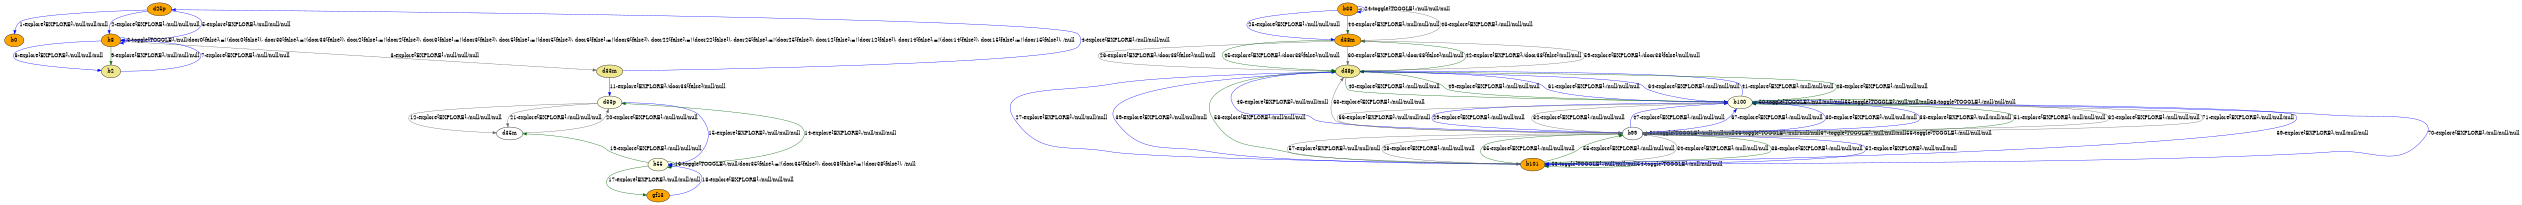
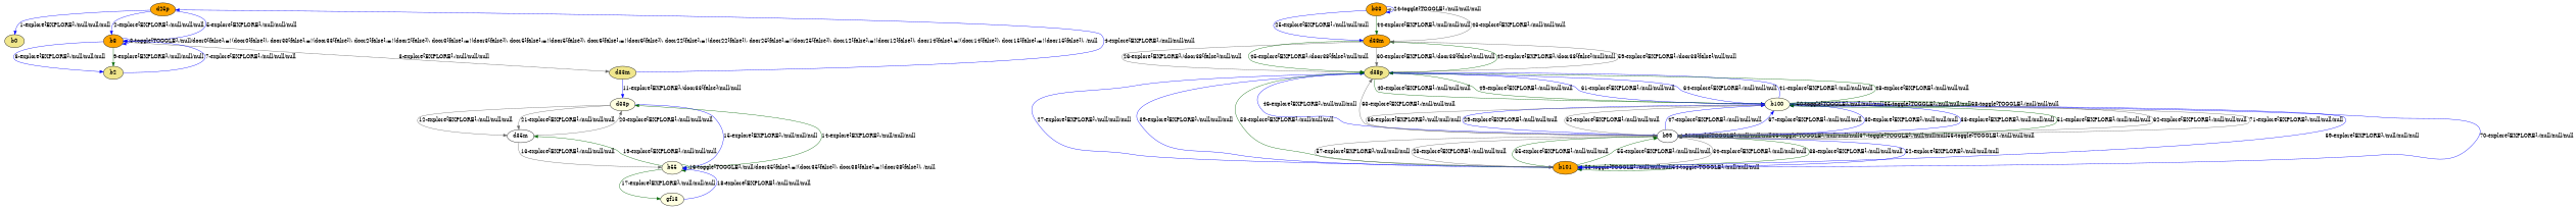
  digraph {
    node [fillcolor=orange style=filled]
    edge [color=blue]
-   b0
+   b0 [fillcolor=khaki]
    d25p
    n3 [label=b8]
    d33m [fillcolor=khaki]
    b2 [fillcolor=khaki]
    d33p [fillcolor=lightyellow]
    d35m [fillcolor=white]
    n8 [fillcolor=lightyellow label=b55]
-   gf13
+   gf13 [fillcolor=lightyellow]
    b33
    d38m
    d38p [fillcolor=khaki]
    b101
    b99 [fillcolor=white]
    b100 [fillcolor=lightyellow]
    d25p -> b0 [label="1-explore[EXPLORE];/null/null/null"]
    d25p -> n3 [label="2-explore[EXPLORE];/null/null/null"]
    d25p -> n3 [label="5-explore[EXPLORE];/null/null/null"]
    n3 -> n3 [label="8-toggle[TOGGLE];/null/door0[false]:=!(door0[false]); door33[false]:=!(door33[false]); door2[false]:=!(door2[false]); door3[false]:=!(door3[false]); door5[false]:=!(door5[false]); door6[false]:=!(door6[false]); door22[false]:=!(door22[false]); door25[false]:=!(door25[false]); door12[false]:=!(door12[false]); door14[false]:=!(door14[false]); door15[false]:=!(door15[false]); /null"]
    n3 -> d33m [color=gray40 label="3-explore[EXPLORE];/null/null/null"]
    n3 -> b2 [label="6-explore[EXPLORE];/null/null/null"]
    n3 -> b2 [color=darkgreen label="9-explore[EXPLORE];/null/null/null"]
    d33m -> d25p [label="4-explore[EXPLORE];/null/null/null"]
    d33m -> d33p [label="11-explore[EXPLORE];/door33[false]/null/null"]
    b2 -> n3 [label="7-explore[EXPLORE];/null/null/null"]
    d33p -> d35m [color=gray40 label="12-explore[EXPLORE];/null/null/null"]
    d33p -> d35m [color=gray40 label="21-explore[EXPLORE];/null/null/null"]
    d33p -> n8 [label="15-explore[EXPLORE];/null/null/null"]
    d35m -> d33p [color=gray40 label="20-explore[EXPLORE];/null/null/null"]
+   d35m -> n8 [color=gray40 label="13-explore[EXPLORE];/null/null/null"]
    n8 -> d33p [color=darkgreen label="14-explore[EXPLORE];/null/null/null"]
    n8 -> d35m [color=darkgreen label="19-explore[EXPLORE];/null/null/null"]
    n8 -> n8 [color=darkgreen label="16-toggle[TOGGLE];/null/door35[false]:=!(door35[false]); door38[false]:=!(door38[false]); /null"]
    n8 -> gf13 [color=darkgreen label="17-explore[EXPLORE];/null/null/null"]
    gf13 -> n8 [label="18-explore[EXPLORE];/null/null/null"]
    b33 -> b33 [label="24-toggle[TOGGLE];/null/null/null"]
    b33 -> d38m [label="25-explore[EXPLORE];/null/null/null"]
    b33 -> d38m [color=darkgreen label="44-explore[EXPLORE];/null/null/null"]
    d38m -> b33 [color=gray40 label="43-explore[EXPLORE];/null/null/null"]
    d38m -> d38p [color=gray40 label="26-explore[EXPLORE];/door38[false]/null/null"]
    d38m -> d38p [color=darkgreen label="45-explore[EXPLORE];/door38[false]/null/null"]
    d38m -> d38p [color=gray40 label="60-explore[EXPLORE];/door38[false]/null/null"]
    d38p -> d38m [color=darkgreen label="42-explore[EXPLORE];/door38[false]/null/null"]
    d38p -> d38m [color=gray40 label="59-explore[EXPLORE];/door38[false]/null/null"]
    d38p -> b101 [label="27-explore[EXPLORE];/null/null/null"]
    d38p -> b99 [label="46-explore[EXPLORE];/null/null/null"]
    d38p -> b100 [color=darkgreen label="40-explore[EXPLORE];/null/null/null"]
    d38p -> b100 [color=darkgreen label="49-explore[EXPLORE];/null/null/null"]
    d38p -> b100 [label="61-explore[EXPLORE];/null/null/null"]
    d38p -> b100 [label="64-explore[EXPLORE];/null/null/null"]
    b101 -> d38p [label="39-explore[EXPLORE];/null/null/null"]
    b101 -> d38p [color=darkgreen label="58-explore[EXPLORE];/null/null/null"]
    b101 -> b101 [label="53-toggle[TOGGLE];/null/null/null"]
    b101 -> b101 [color=darkgreen label="54-toggle[TOGGLE];/null/null/null"]
    b101 -> b99 [color=gray40 label="28-explore[EXPLORE];/null/null/null"]
    b101 -> b99 [color=darkgreen label="35-explore[EXPLORE];/null/null/null"]
    b101 -> b99 [color=darkgreen label="55-explore[EXPLORE];/null/null/null"]
    b101 -> b100 [label="70-explore[EXPLORE];/null/null/null"]
    b99 -> d38p [color=gray40 label="63-explore[EXPLORE];/null/null/null"]
    b99 -> b101 [color=gray40 label="34-explore[EXPLORE];/null/null/null"]
    b99 -> b101 [color=darkgreen label="38-explore[EXPLORE];/null/null/null"]
    b99 -> b101 [label="52-explore[EXPLORE];/null/null/null"]
    b99 -> b101 [color=gray40 label="57-explore[EXPLORE];/null/null/null"]
    b99 -> b99 [label="31-toggle[TOGGLE];/null/null/null"]
    b99 -> b99 [color=gray40 label="36-toggle[TOGGLE];/null/null/null"]
    b99 -> b99 [color=gray40 label="37-toggle[TOGGLE];/null/null/null"]
    b99 -> b99 [color=gray40 label="56-toggle[TOGGLE];/null/null/null"]
    b99 -> b100 [label="29-explore[EXPLORE];/null/null/null"]
    b99 -> b100 [color=gray40 label="32-explore[EXPLORE];/null/null/null"]
    b99 -> b100 [label="47-explore[EXPLORE];/null/null/null"]
    b99 -> b100 [label="67-explore[EXPLORE];/null/null/null"]
    b100 -> d38p [label="41-explore[EXPLORE];/null/null/null"]
    b100 -> d38p [color=darkgreen label="48-explore[EXPLORE];/null/null/null"]
    b100 -> b101 [label="69-explore[EXPLORE];/null/null/null"]
    b100 -> b99 [label="30-explore[EXPLORE];/null/null/null"]
    b100 -> b99 [label="33-explore[EXPLORE];/null/null/null"]
    b100 -> b99 [color=darkgreen label="51-explore[EXPLORE];/null/null/null"]
    b100 -> b99 [color=gray40 label="62-explore[EXPLORE];/null/null/null"]
    b100 -> b99 [color=gray40 label="66-explore[EXPLORE];/null/null/null"]
    b100 -> b99 [color=gray40 label="71-explore[EXPLORE];/null/null/null"]
    b100 -> b100 [color=darkgreen label="50-toggle[TOGGLE];/null/null/null"]
    b100 -> b100 [label="65-toggle[TOGGLE];/null/null/null"]
    b100 -> b100 [color=darkgreen label="68-toggle[TOGGLE];/null/null/null"]
  }
